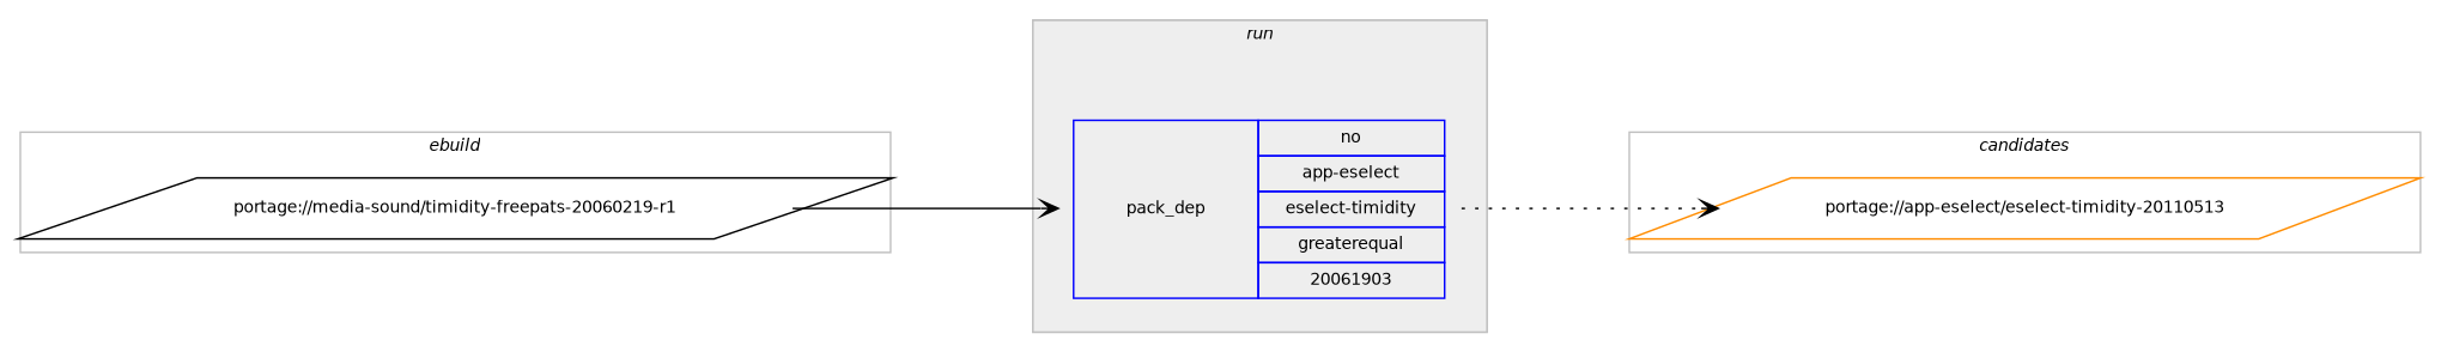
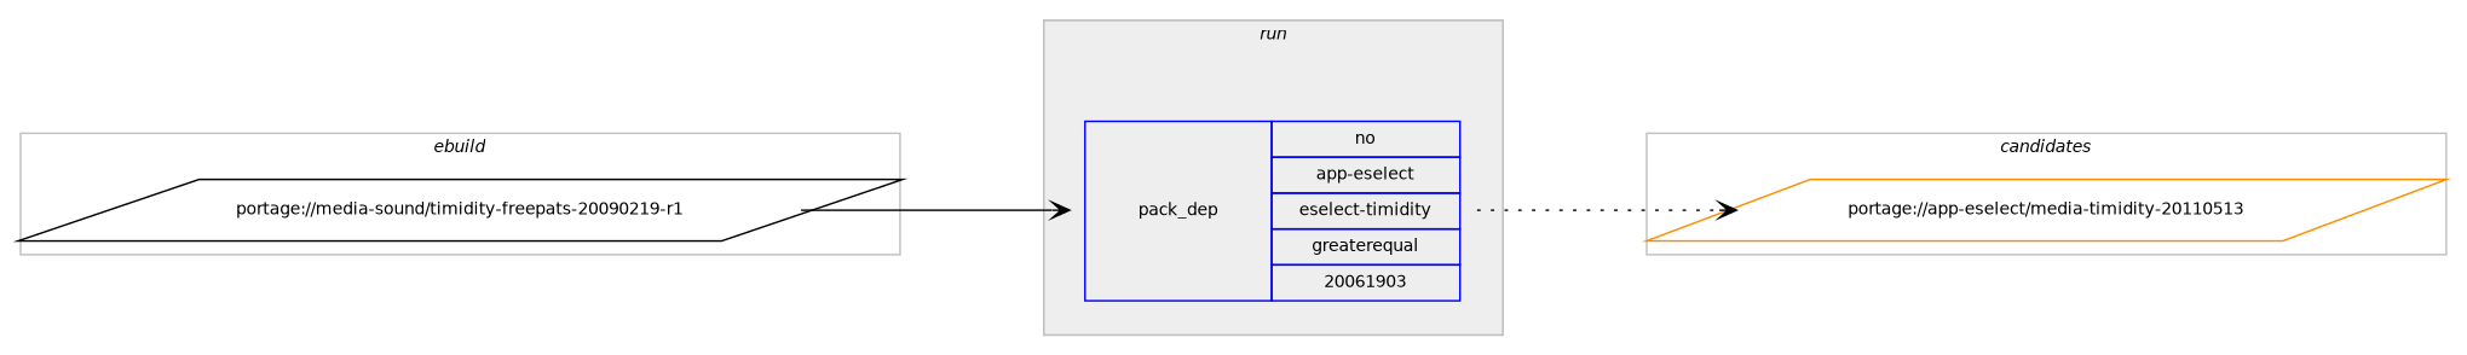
  digraph {
    compound=true
    concentrate=true
    fontname=Helvetica
    fontsize=10
    newrank=true
    rankdir=LR
    ranksep=1.5
    node [fontname=Helvetica fontsize=10 shape=parallelogram]
    edge [arrowhead=vee headport=w tailport=e]
-   n1 [color=black label="portage://media-sound/timidity-freepats-20060219-r1" width=4]
+   n1 [color=black label="portage://media-sound/timidity-freepats-20090219-r1" width=4]
    n2 [color=blue label=<<TABLE BORDER="0" CELLBORDER="1" CELLSPACING="0" CELLPADDING="4" WIDTH="220"><TR><TD ROWSPAN="6" CELLPADDING="30">pack_dep</TD></TR><TR><TD WIDTH="110">no</TD></TR><TR><TD>app-eselect</TD></TR><TR><TD>eselect-timidity</TD></TR><TR><TD>greaterequal</TD></TR><TR><TD>20061903</TD></TR></TABLE>> shape=none]
-   n3 [color=darkorange label="portage://app-eselect/eselect-timidity-20110513" width=4]
+   n3 [color=darkorange label="portage://app-eselect/media-timidity-20110513" width=4]
    subgraph cluster_1 {
      color=gray
      label=<<i>ebuild</i>>
      rank=same
      n1
    }
    subgraph cluster_2 {
      color=gray
      label=<<i>dependencies</i>>
      subgraph cluster_3 {
        color=gray
        fillcolor="#eeeeee"
        label=<<i>compile</i>>
        style=filled
        subgraph sub_4 {
          color=gray
          fillcolor="#eeeeee"
          label=<<i>compile</i>>
          style=filled
          n2
        }
      }
      subgraph cluster_5 {
        color=gray
        fillcolor="#eeeeee"
        label=<<i>compile and run</i>>
        style=filled
      }
      subgraph cluster_6 {
        color=gray
        fillcolor="#eeeeee"
        label=<<i>run</i>>
        style=filled
      }
    }
    subgraph cluster_7 {
      color=gray
      label=<<i>candidates</i>>
      rank=same
      subgraph sub_8 {
        color=black
        label=<<i>candidates</i>>
        nodesep=1
        rank=same
        n3
      }
    }
    n1 -> n2 [style=solid weight=20]
    n2 -> n3 [style=dotted weight=100]
  }
